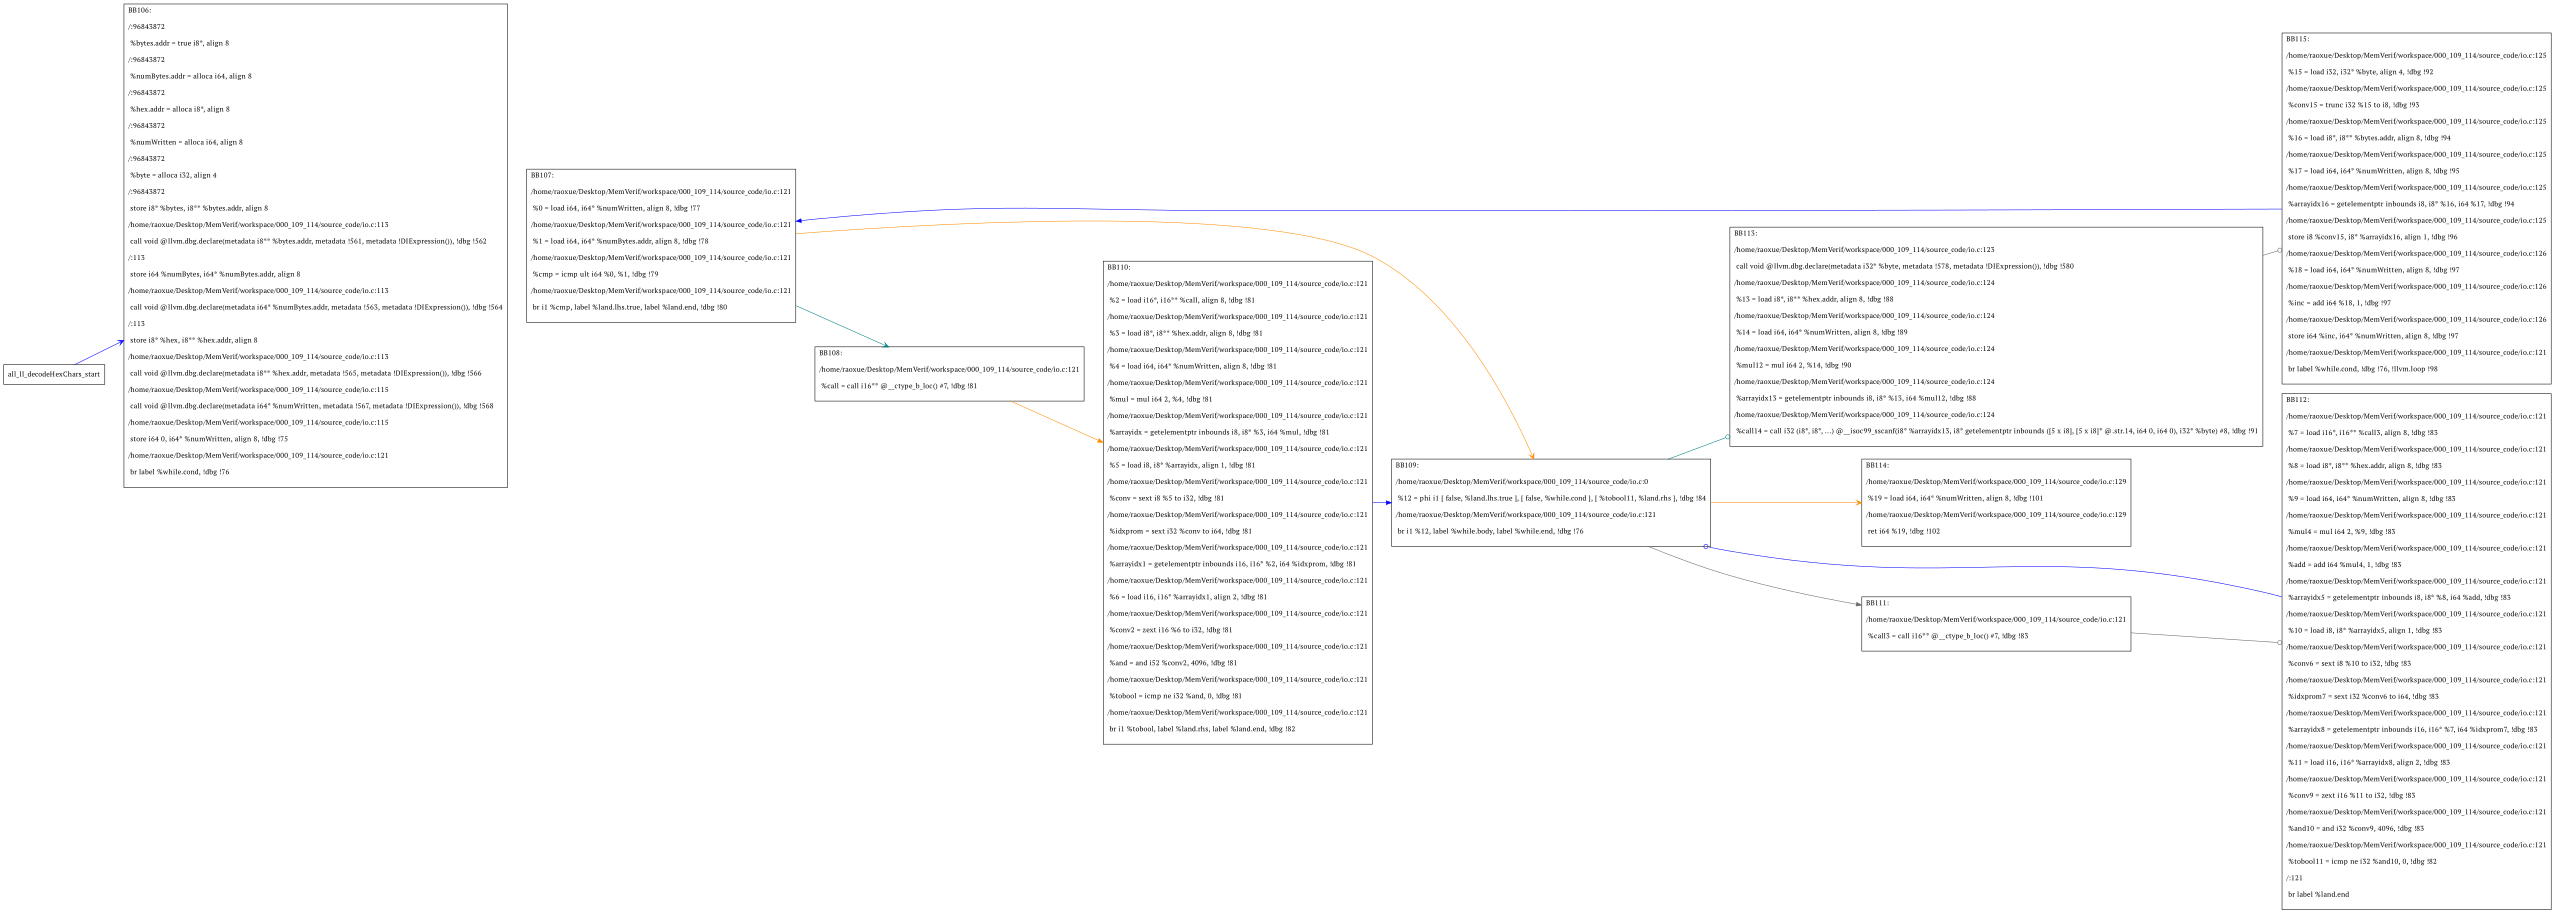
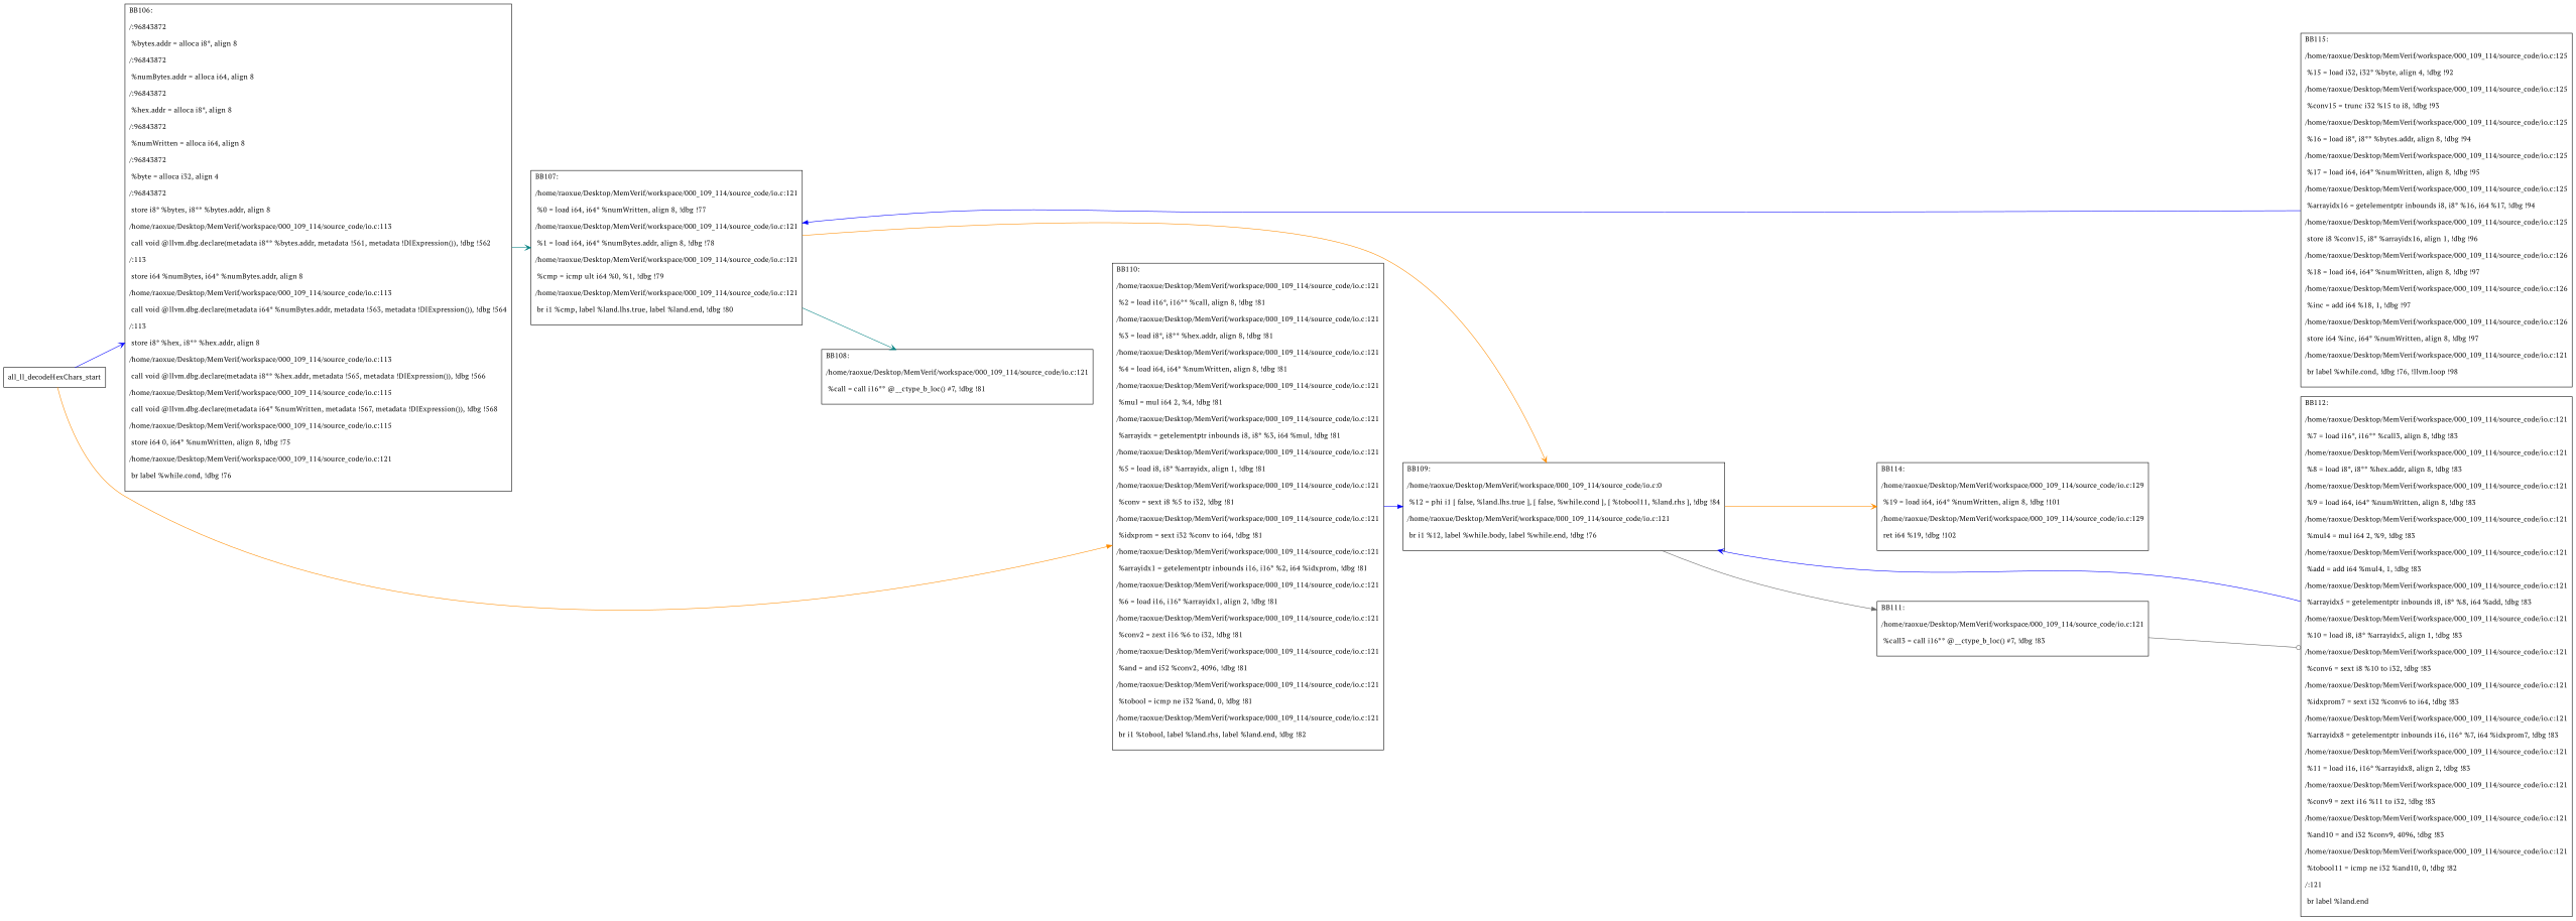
  digraph {
    fontname="PT Serif"
    rankdir=LR
    node [fontname="PT Serif" shape=record]
    edge [arrowhead=vee color=blue fontname="PT Serif"]
    n1 [label="{all_ll_decodeHexChars_start}"]
-   n2 [label="{BB106:\l\l/:96843872\l\n  %bytes.addr = true i8*, align 8\l\n/:96843872\l\n  %numBytes.addr = alloca i64, align 8\l\n/:96843872\l\n  %hex.addr = alloca i8*, align 8\l\n/:96843872\l\n  %numWritten = alloca i64, align 8\l\n/:96843872\l\n  %byte = alloca i32, align 4\l\n/:96843872\l\n  store i8* %bytes, i8** %bytes.addr, align 8\l\n/home/raoxue/Desktop/MemVerif/workspace/000_109_114/source_code/io.c:113\l\n  call void @llvm.dbg.declare(metadata i8** %bytes.addr, metadata !561, metadata !DIExpression()), !dbg !562\l\n/:113\l\n  store i64 %numBytes, i64* %numBytes.addr, align 8\l\n/home/raoxue/Desktop/MemVerif/workspace/000_109_114/source_code/io.c:113\l\n  call void @llvm.dbg.declare(metadata i64* %numBytes.addr, metadata !563, metadata !DIExpression()), !dbg !564\l\n/:113\l\n  store i8* %hex, i8** %hex.addr, align 8\l\n/home/raoxue/Desktop/MemVerif/workspace/000_109_114/source_code/io.c:113\l\n  call void @llvm.dbg.declare(metadata i8** %hex.addr, metadata !565, metadata !DIExpression()), !dbg !566\l\n/home/raoxue/Desktop/MemVerif/workspace/000_109_114/source_code/io.c:115\l\n  call void @llvm.dbg.declare(metadata i64* %numWritten, metadata !567, metadata !DIExpression()), !dbg !568\l\n/home/raoxue/Desktop/MemVerif/workspace/000_109_114/source_code/io.c:115\l\n  store i64 0, i64* %numWritten, align 8, !dbg !75\l\n/home/raoxue/Desktop/MemVerif/workspace/000_109_114/source_code/io.c:121\l\n  br label %while.cond, !dbg !76\l\n}"]
+   n2 [label="{BB106:\l\l/:96843872\l\n  %bytes.addr = alloca i8*, align 8\l\n/:96843872\l\n  %numBytes.addr = alloca i64, align 8\l\n/:96843872\l\n  %hex.addr = alloca i8*, align 8\l\n/:96843872\l\n  %numWritten = alloca i64, align 8\l\n/:96843872\l\n  %byte = alloca i32, align 4\l\n/:96843872\l\n  store i8* %bytes, i8** %bytes.addr, align 8\l\n/home/raoxue/Desktop/MemVerif/workspace/000_109_114/source_code/io.c:113\l\n  call void @llvm.dbg.declare(metadata i8** %bytes.addr, metadata !561, metadata !DIExpression()), !dbg !562\l\n/:113\l\n  store i64 %numBytes, i64* %numBytes.addr, align 8\l\n/home/raoxue/Desktop/MemVerif/workspace/000_109_114/source_code/io.c:113\l\n  call void @llvm.dbg.declare(metadata i64* %numBytes.addr, metadata !563, metadata !DIExpression()), !dbg !564\l\n/:113\l\n  store i8* %hex, i8** %hex.addr, align 8\l\n/home/raoxue/Desktop/MemVerif/workspace/000_109_114/source_code/io.c:113\l\n  call void @llvm.dbg.declare(metadata i8** %hex.addr, metadata !565, metadata !DIExpression()), !dbg !566\l\n/home/raoxue/Desktop/MemVerif/workspace/000_109_114/source_code/io.c:115\l\n  call void @llvm.dbg.declare(metadata i64* %numWritten, metadata !567, metadata !DIExpression()), !dbg !568\l\n/home/raoxue/Desktop/MemVerif/workspace/000_109_114/source_code/io.c:115\l\n  store i64 0, i64* %numWritten, align 8, !dbg !75\l\n/home/raoxue/Desktop/MemVerif/workspace/000_109_114/source_code/io.c:121\l\n  br label %while.cond, !dbg !76\l\n}"]
    n3 [label="{BB107:\l\l/home/raoxue/Desktop/MemVerif/workspace/000_109_114/source_code/io.c:121\l\n  %0 = load i64, i64* %numWritten, align 8, !dbg !77\l\n/home/raoxue/Desktop/MemVerif/workspace/000_109_114/source_code/io.c:121\l\n  %1 = load i64, i64* %numBytes.addr, align 8, !dbg !78\l\n/home/raoxue/Desktop/MemVerif/workspace/000_109_114/source_code/io.c:121\l\n  %cmp = icmp ult i64 %0, %1, !dbg !79\l\n/home/raoxue/Desktop/MemVerif/workspace/000_109_114/source_code/io.c:121\l\n  br i1 %cmp, label %land.lhs.true, label %land.end, !dbg !80\l\n}"]
    n4 [label="{BB108:\l\l/home/raoxue/Desktop/MemVerif/workspace/000_109_114/source_code/io.c:121\l\n  %call = call i16** @__ctype_b_loc() #7, !dbg !81\l\n}"]
    n5 [label="{BB109:\l\l/home/raoxue/Desktop/MemVerif/workspace/000_109_114/source_code/io.c:0\l\n  %12 = phi i1 [ false, %land.lhs.true ], [ false, %while.cond ], [ %tobool11, %land.rhs ], !dbg !84\l\n/home/raoxue/Desktop/MemVerif/workspace/000_109_114/source_code/io.c:121\l\n  br i1 %12, label %while.body, label %while.end, !dbg !76\l\n}"]
    n6 [label="{BB110:\l\l/home/raoxue/Desktop/MemVerif/workspace/000_109_114/source_code/io.c:121\l\n  %2 = load i16*, i16** %call, align 8, !dbg !81\l\n/home/raoxue/Desktop/MemVerif/workspace/000_109_114/source_code/io.c:121\l\n  %3 = load i8*, i8** %hex.addr, align 8, !dbg !81\l\n/home/raoxue/Desktop/MemVerif/workspace/000_109_114/source_code/io.c:121\l\n  %4 = load i64, i64* %numWritten, align 8, !dbg !81\l\n/home/raoxue/Desktop/MemVerif/workspace/000_109_114/source_code/io.c:121\l\n  %mul = mul i64 2, %4, !dbg !81\l\n/home/raoxue/Desktop/MemVerif/workspace/000_109_114/source_code/io.c:121\l\n  %arrayidx = getelementptr inbounds i8, i8* %3, i64 %mul, !dbg !81\l\n/home/raoxue/Desktop/MemVerif/workspace/000_109_114/source_code/io.c:121\l\n  %5 = load i8, i8* %arrayidx, align 1, !dbg !81\l\n/home/raoxue/Desktop/MemVerif/workspace/000_109_114/source_code/io.c:121\l\n  %conv = sext i8 %5 to i32, !dbg !81\l\n/home/raoxue/Desktop/MemVerif/workspace/000_109_114/source_code/io.c:121\l\n  %idxprom = sext i32 %conv to i64, !dbg !81\l\n/home/raoxue/Desktop/MemVerif/workspace/000_109_114/source_code/io.c:121\l\n  %arrayidx1 = getelementptr inbounds i16, i16* %2, i64 %idxprom, !dbg !81\l\n/home/raoxue/Desktop/MemVerif/workspace/000_109_114/source_code/io.c:121\l\n  %6 = load i16, i16* %arrayidx1, align 2, !dbg !81\l\n/home/raoxue/Desktop/MemVerif/workspace/000_109_114/source_code/io.c:121\l\n  %conv2 = zext i16 %6 to i32, !dbg !81\l\n/home/raoxue/Desktop/MemVerif/workspace/000_109_114/source_code/io.c:121\l\n  %and = and i52 %conv2, 4096, !dbg !81\l\n/home/raoxue/Desktop/MemVerif/workspace/000_109_114/source_code/io.c:121\l\n  %tobool = icmp ne i32 %and, 0, !dbg !81\l\n/home/raoxue/Desktop/MemVerif/workspace/000_109_114/source_code/io.c:121\l\n  br i1 %tobool, label %land.rhs, label %land.end, !dbg !82\l\n}"]
-   n7 [label="{BB113:\l\l/home/raoxue/Desktop/MemVerif/workspace/000_109_114/source_code/io.c:123\l\n  call void @llvm.dbg.declare(metadata i32* %byte, metadata !578, metadata !DIExpression()), !dbg !580\l\n/home/raoxue/Desktop/MemVerif/workspace/000_109_114/source_code/io.c:124\l\n  %13 = load i8*, i8** %hex.addr, align 8, !dbg !88\l\n/home/raoxue/Desktop/MemVerif/workspace/000_109_114/source_code/io.c:124\l\n  %14 = load i64, i64* %numWritten, align 8, !dbg !89\l\n/home/raoxue/Desktop/MemVerif/workspace/000_109_114/source_code/io.c:124\l\n  %mul12 = mul i64 2, %14, !dbg !90\l\n/home/raoxue/Desktop/MemVerif/workspace/000_109_114/source_code/io.c:124\l\n  %arrayidx13 = getelementptr inbounds i8, i8* %13, i64 %mul12, !dbg !88\l\n/home/raoxue/Desktop/MemVerif/workspace/000_109_114/source_code/io.c:124\l\n  %call14 = call i32 (i8*, i8*, ...) @__isoc99_sscanf(i8* %arrayidx13, i8* getelementptr inbounds ([5 x i8], [5 x i8]* @.str.14, i64 0, i64 0), i32* %byte) #8, !dbg !91\l\n}"]
    n8 [label="{BB114:\l\l/home/raoxue/Desktop/MemVerif/workspace/000_109_114/source_code/io.c:129\l\n  %19 = load i64, i64* %numWritten, align 8, !dbg !101\l\n/home/raoxue/Desktop/MemVerif/workspace/000_109_114/source_code/io.c:129\l\n  ret i64 %19, !dbg !102\l\n}"]
    n9 [label="{BB111:\l\l/home/raoxue/Desktop/MemVerif/workspace/000_109_114/source_code/io.c:121\l\n  %call3 = call i16** @__ctype_b_loc() #7, !dbg !83\l\n}"]
    n10 [label="{BB115:\l\l/home/raoxue/Desktop/MemVerif/workspace/000_109_114/source_code/io.c:125\l\n  %15 = load i32, i32* %byte, align 4, !dbg !92\l\n/home/raoxue/Desktop/MemVerif/workspace/000_109_114/source_code/io.c:125\l\n  %conv15 = trunc i32 %15 to i8, !dbg !93\l\n/home/raoxue/Desktop/MemVerif/workspace/000_109_114/source_code/io.c:125\l\n  %16 = load i8*, i8** %bytes.addr, align 8, !dbg !94\l\n/home/raoxue/Desktop/MemVerif/workspace/000_109_114/source_code/io.c:125\l\n  %17 = load i64, i64* %numWritten, align 8, !dbg !95\l\n/home/raoxue/Desktop/MemVerif/workspace/000_109_114/source_code/io.c:125\l\n  %arrayidx16 = getelementptr inbounds i8, i8* %16, i64 %17, !dbg !94\l\n/home/raoxue/Desktop/MemVerif/workspace/000_109_114/source_code/io.c:125\l\n  store i8 %conv15, i8* %arrayidx16, align 1, !dbg !96\l\n/home/raoxue/Desktop/MemVerif/workspace/000_109_114/source_code/io.c:126\l\n  %18 = load i64, i64* %numWritten, align 8, !dbg !97\l\n/home/raoxue/Desktop/MemVerif/workspace/000_109_114/source_code/io.c:126\l\n  %inc = add i64 %18, 1, !dbg !97\l\n/home/raoxue/Desktop/MemVerif/workspace/000_109_114/source_code/io.c:126\l\n  store i64 %inc, i64* %numWritten, align 8, !dbg !97\l\n/home/raoxue/Desktop/MemVerif/workspace/000_109_114/source_code/io.c:121\l\n  br label %while.cond, !dbg !76, !llvm.loop !98\l\n}"]
    n11 [label="{BB112:\l\l/home/raoxue/Desktop/MemVerif/workspace/000_109_114/source_code/io.c:121\l\n  %7 = load i16*, i16** %call3, align 8, !dbg !83\l\n/home/raoxue/Desktop/MemVerif/workspace/000_109_114/source_code/io.c:121\l\n  %8 = load i8*, i8** %hex.addr, align 8, !dbg !83\l\n/home/raoxue/Desktop/MemVerif/workspace/000_109_114/source_code/io.c:121\l\n  %9 = load i64, i64* %numWritten, align 8, !dbg !83\l\n/home/raoxue/Desktop/MemVerif/workspace/000_109_114/source_code/io.c:121\l\n  %mul4 = mul i64 2, %9, !dbg !83\l\n/home/raoxue/Desktop/MemVerif/workspace/000_109_114/source_code/io.c:121\l\n  %add = add i64 %mul4, 1, !dbg !83\l\n/home/raoxue/Desktop/MemVerif/workspace/000_109_114/source_code/io.c:121\l\n  %arrayidx5 = getelementptr inbounds i8, i8* %8, i64 %add, !dbg !83\l\n/home/raoxue/Desktop/MemVerif/workspace/000_109_114/source_code/io.c:121\l\n  %10 = load i8, i8* %arrayidx5, align 1, !dbg !83\l\n/home/raoxue/Desktop/MemVerif/workspace/000_109_114/source_code/io.c:121\l\n  %conv6 = sext i8 %10 to i32, !dbg !83\l\n/home/raoxue/Desktop/MemVerif/workspace/000_109_114/source_code/io.c:121\l\n  %idxprom7 = sext i32 %conv6 to i64, !dbg !83\l\n/home/raoxue/Desktop/MemVerif/workspace/000_109_114/source_code/io.c:121\l\n  %arrayidx8 = getelementptr inbounds i16, i16* %7, i64 %idxprom7, !dbg !83\l\n/home/raoxue/Desktop/MemVerif/workspace/000_109_114/source_code/io.c:121\l\n  %11 = load i16, i16* %arrayidx8, align 2, !dbg !83\l\n/home/raoxue/Desktop/MemVerif/workspace/000_109_114/source_code/io.c:121\l\n  %conv9 = zext i16 %11 to i32, !dbg !83\l\n/home/raoxue/Desktop/MemVerif/workspace/000_109_114/source_code/io.c:121\l\n  %and10 = and i32 %conv9, 4096, !dbg !83\l\n/home/raoxue/Desktop/MemVerif/workspace/000_109_114/source_code/io.c:121\l\n  %tobool11 = icmp ne i32 %and10, 0, !dbg !82\l\n/:121\l\n  br label %land.end\l\n}"]
    n1 -> n2
+   n2 -> n3 [color=teal]
    n3 -> n4 [color=teal]
    n3 -> n5 [color=darkorange]
-   n4 -> n6 [arrowhead=normal color=darkorange]
-   n5 -> n7 [arrowhead=odot color=teal]
+   n1 -> n6 [arrowhead=normal color=darkorange]
    n5 -> n8 [color=darkorange]
    n5 -> n9 [arrowhead=normal color=gray40]
    n6 -> n5 [arrowhead=normal]
-   n7 -> n10 [arrowhead=odot color=gray40]
    n9 -> n11 [arrowhead=odot color=gray40]
    n10 -> n3 [arrowhead=normal]
-   n11 -> n5 [arrowhead=odot]
+   n11 -> n5
  }
